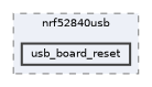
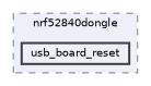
  digraph {
    compound=true
    n1 [color=grey25 fillcolor="#edf0f7" fontname=Helvetica fontsize=10 height=0.2 label=usb_board_reset shape=box style="filled,bold" width=0.4]
    subgraph cluster_1 {
      bgcolor="#edf0f7"
      fontname=Helvetica
      fontsize=10
-     label=nrf52840usb
+     label=nrf52840dongle
      pencolor=grey50
      style="filled,dashed"
      n1
    }
  }
